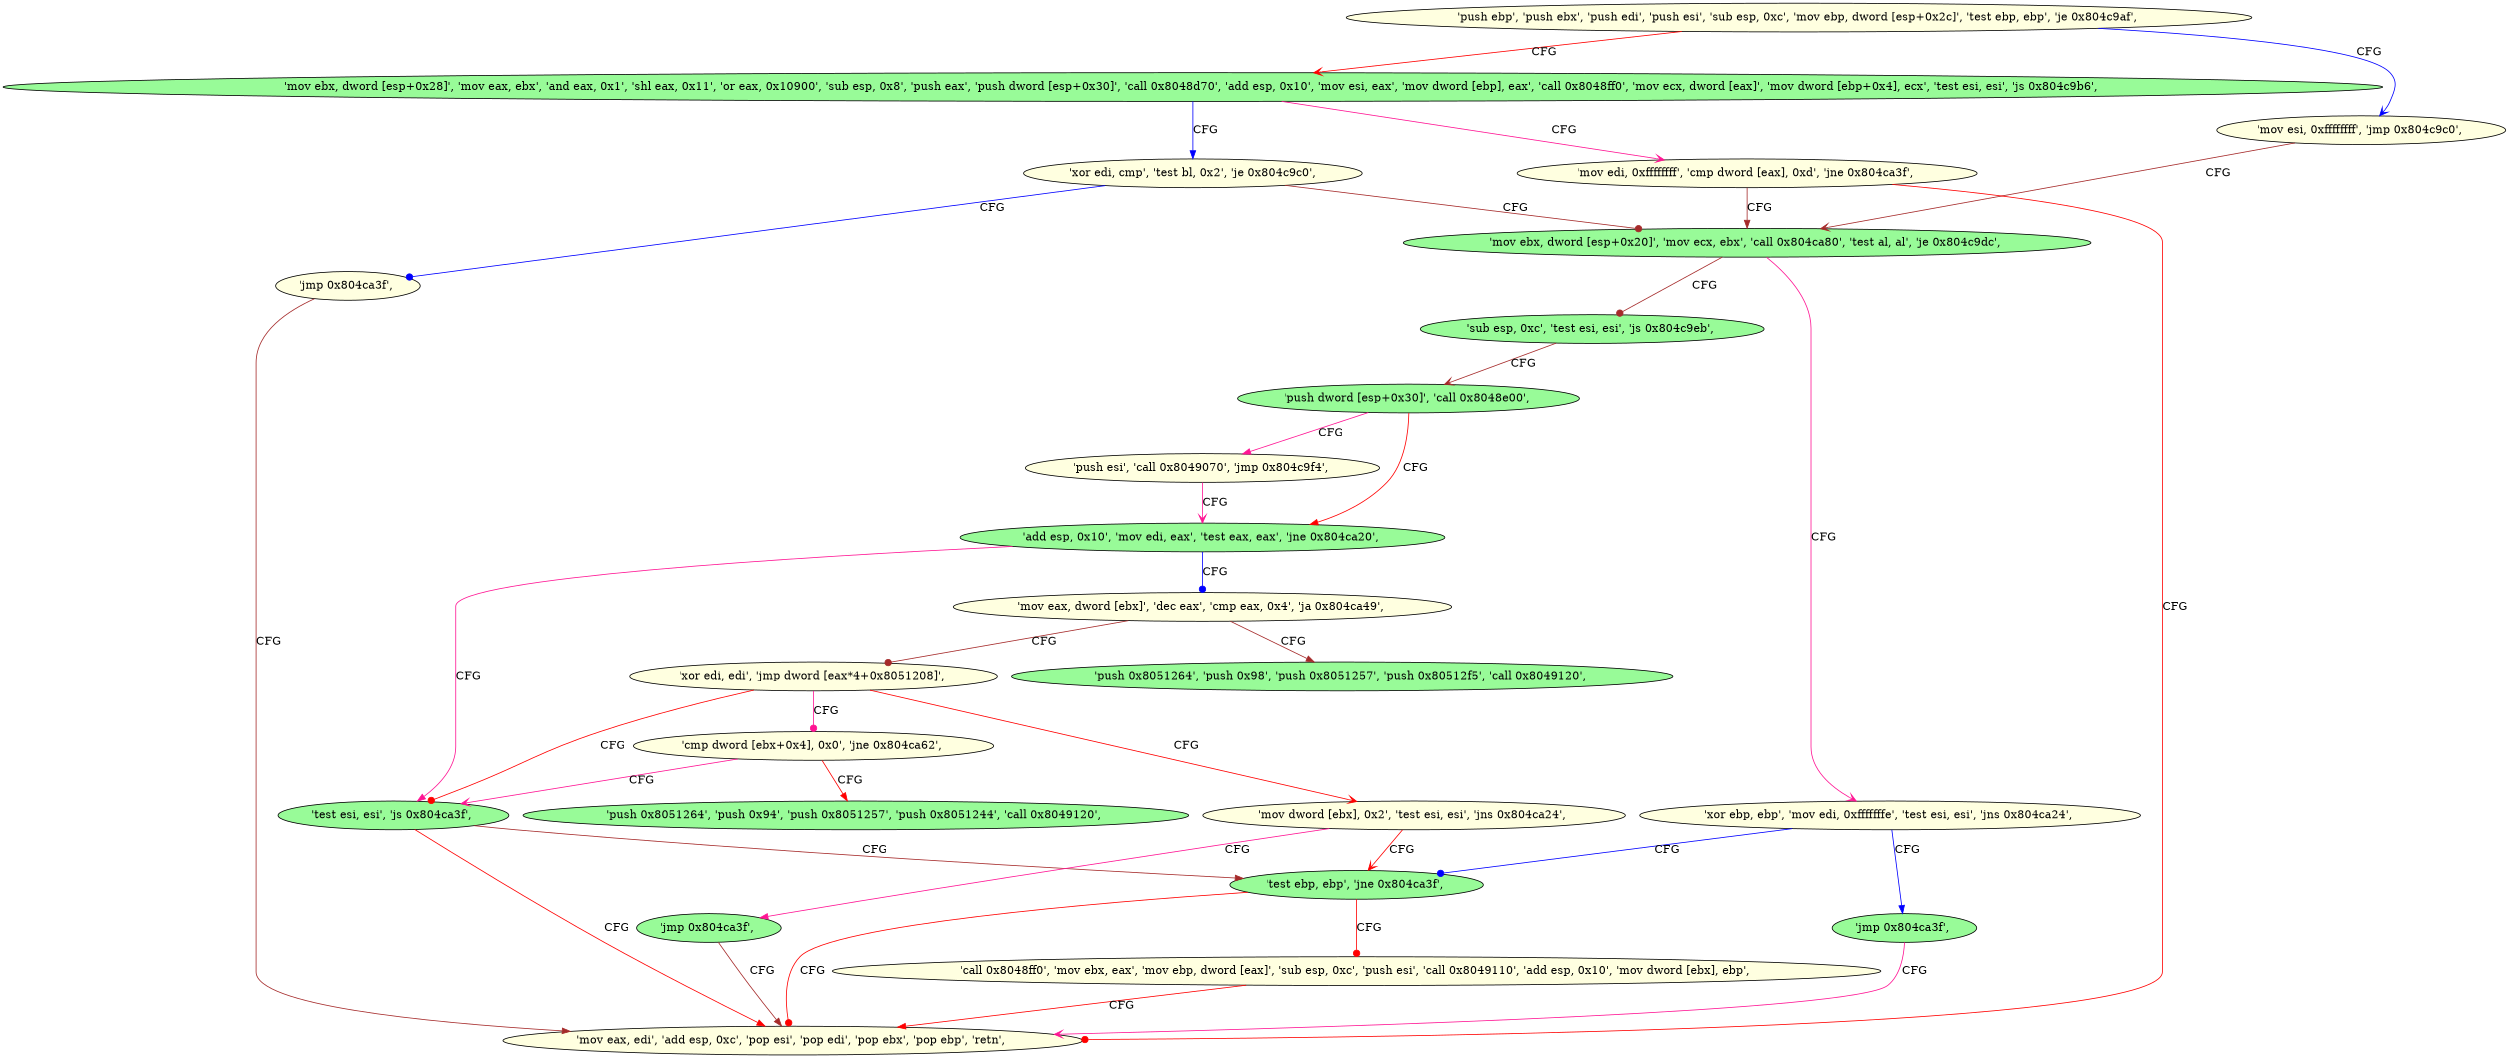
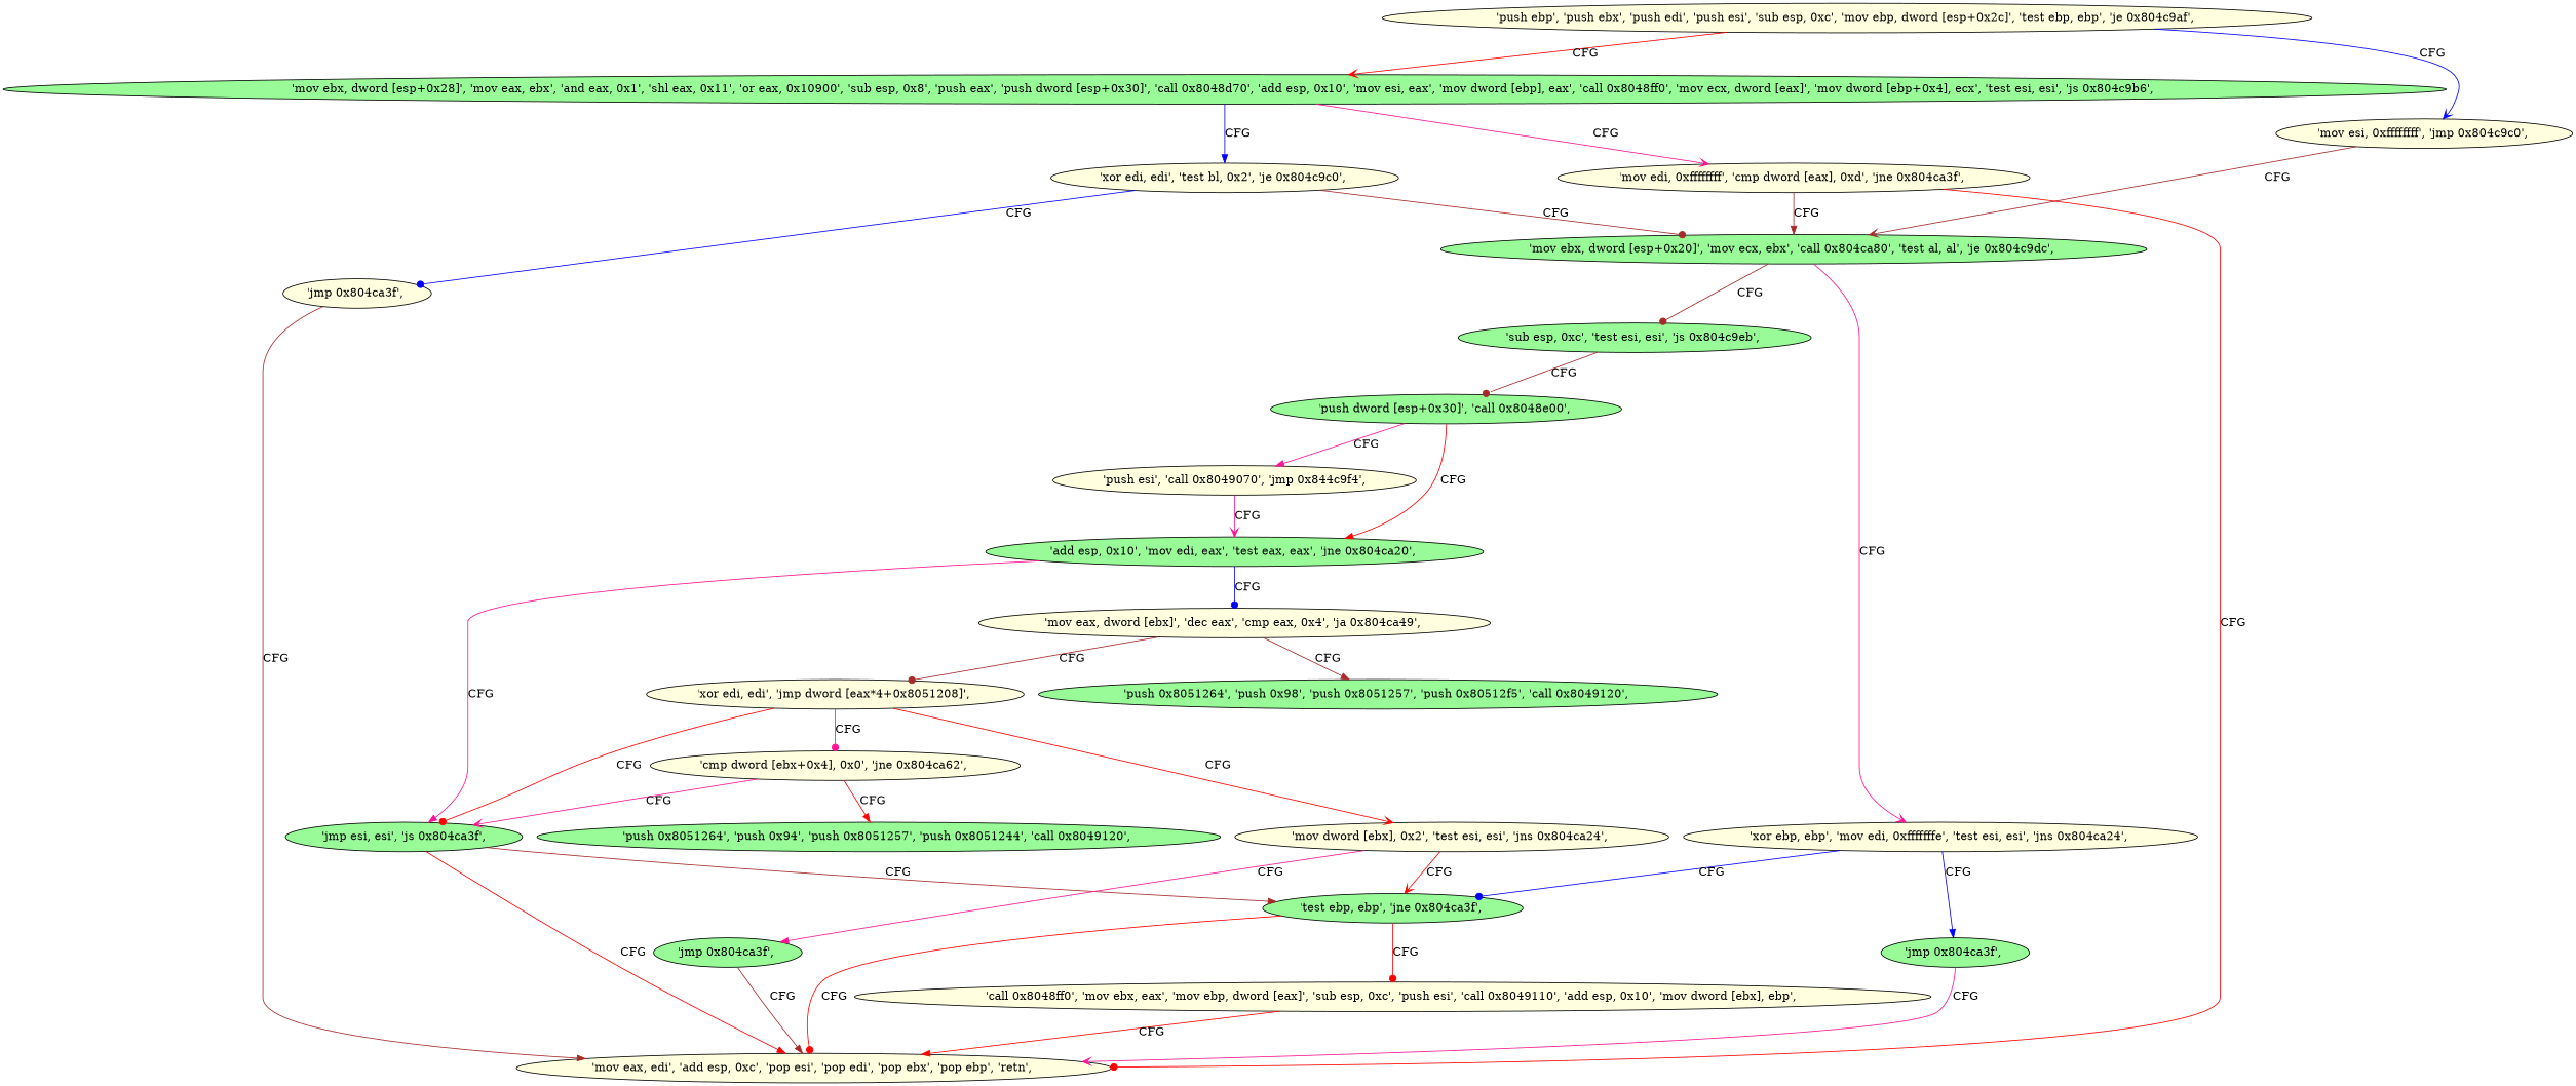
  digraph {
    node [fillcolor=lightyellow style=filled]
    edge [arrowhead=normal color=red]
    n1 [label="'push ebp', 'push ebx', 'push edi', 'push esi', 'sub esp, 0xc', 'mov ebp, dword [esp+0x2c]', 'test ebp, ebp', 'je 0x804c9af', "]
    n2 [label="'mov esi, 0xffffffff', 'jmp 0x804c9c0', "]
    n3 [fillcolor=palegreen label="'mov ebx, dword [esp+0x28]', 'mov eax, ebx', 'and eax, 0x1', 'shl eax, 0x11', 'or eax, 0x10900', 'sub esp, 0x8', 'push eax', 'push dword [esp+0x30]', 'call 0x8048d70', 'add esp, 0x10', 'mov esi, eax', 'mov dword [ebp], eax', 'call 0x8048ff0', 'mov ecx, dword [eax]', 'mov dword [ebp+0x4], ecx', 'test esi, esi', 'js 0x804c9b6', "]
    n4 [fillcolor=palegreen label="'mov ebx, dword [esp+0x20]', 'mov ecx, ebx', 'call 0x804ca80', 'test al, al', 'je 0x804c9dc', "]
    n5 [label="'mov edi, 0xffffffff', 'cmp dword [eax], 0xd', 'jne 0x804ca3f', "]
-   n6 [label="'xor edi, cmp', 'test bl, 0x2', 'je 0x804c9c0',"]
+   n6 [label="'xor edi, edi', 'test bl, 0x2', 'je 0x804c9c0', "]
    n7 [fillcolor=palegreen label="'sub esp, 0xc', 'test esi, esi', 'js 0x804c9eb', "]
    n8 [label="'xor ebp, ebp', 'mov edi, 0xfffffffe', 'test esi, esi', 'jns 0x804ca24', "]
    n9 [label="'mov eax, edi', 'add esp, 0xc', 'pop esi', 'pop edi', 'pop ebx', 'pop ebp', 'retn', "]
    n10 [label="'jmp 0x804ca3f', "]
    n11 [fillcolor=palegreen label="'push dword [esp+0x30]', 'call 0x8048e00', "]
    n12 [fillcolor=palegreen label="'test ebp, ebp', 'jne 0x804ca3f', "]
    n13 [fillcolor=palegreen label="'jmp 0x804ca3f', "]
-   n14 [label="'push esi', 'call 0x8049070', 'jmp 0x804c9f4', "]
+   n14 [label="'push esi', 'call 0x8049070', 'jmp 0x844c9f4',"]
    n15 [fillcolor=palegreen label="'add esp, 0x10', 'mov edi, eax', 'test eax, eax', 'jne 0x804ca20', "]
    n16 [label="'call 0x8048ff0', 'mov ebx, eax', 'mov ebp, dword [eax]', 'sub esp, 0xc', 'push esi', 'call 0x8049110', 'add esp, 0x10', 'mov dword [ebx], ebp', "]
-   n17 [fillcolor=palegreen label="'test esi, esi', 'js 0x804ca3f', "]
+   n17 [fillcolor=palegreen label="'jmp esi, esi', 'js 0x804ca3f',"]
    n18 [label="'mov eax, dword [ebx]', 'dec eax', 'cmp eax, 0x4', 'ja 0x804ca49', "]
    n19 [fillcolor=palegreen label="'push 0x8051264', 'push 0x98', 'push 0x8051257', 'push 0x80512f5', 'call 0x8049120', "]
    n20 [label="'xor edi, edi', 'jmp dword [eax*4+0x8051208]', "]
    n21 [label="'mov dword [ebx], 0x2', 'test esi, esi', 'jns 0x804ca24', "]
    n22 [label="'cmp dword [ebx+0x4], 0x0', 'jne 0x804ca62', "]
    n23 [fillcolor=palegreen label="'jmp 0x804ca3f', "]
    n24 [fillcolor=palegreen label="'push 0x8051264', 'push 0x94', 'push 0x8051257', 'push 0x8051244', 'call 0x8049120', "]
    n1 -> n2 [arrowhead=vee color=blue label=CFG]
    n1 -> n3 [arrowhead=vee label=CFG]
    n2 -> n4 [arrowhead=vee color=brown label=CFG]
    n3 -> n5 [arrowhead=vee color=deeppink label=CFG]
    n3 -> n6 [color=blue label=CFG]
    n4 -> n7 [arrowhead=dot color=brown label=CFG]
    n4 -> n8 [arrowhead=vee color=deeppink label=CFG]
    n5 -> n4 [color=brown label=CFG]
    n5 -> n9 [arrowhead=dot label=CFG]
    n6 -> n4 [arrowhead=dot color=brown label=CFG]
    n6 -> n10 [arrowhead=dot color=blue label=CFG]
-   n7 -> n11 [arrowhead=vee color=brown label=CFG]
+   n7 -> n11 [arrowhead=dot color=brown label=CFG]
    n8 -> n12 [arrowhead=dot color=blue label=CFG]
    n8 -> n13 [color=blue label=CFG]
    n10 -> n9 [color=brown label=CFG]
    n11 -> n14 [color=deeppink label=CFG]
    n11 -> n15 [label=CFG]
    n12 -> n9 [arrowhead=dot label=CFG]
    n12 -> n16 [arrowhead=dot label=CFG]
    n13 -> n9 [arrowhead=vee color=deeppink label=CFG]
    n14 -> n15 [arrowhead=vee color=deeppink label=CFG]
    n15 -> n17 [color=deeppink label=CFG]
    n15 -> n18 [arrowhead=dot color=blue label=CFG]
    n16 -> n9 [label=CFG]
    n17 -> n9 [label=CFG]
    n17 -> n12 [color=brown label=CFG]
    n18 -> n19 [color=brown label=CFG]
    n18 -> n20 [arrowhead=dot color=brown label=CFG]
    n20 -> n17 [arrowhead=dot label=CFG]
    n20 -> n21 [arrowhead=vee label=CFG]
    n20 -> n22 [arrowhead=dot color=deeppink label=CFG]
    n21 -> n12 [arrowhead=vee label=CFG]
    n21 -> n23 [color=deeppink label=CFG]
    n22 -> n17 [arrowhead=vee color=deeppink label=CFG]
    n22 -> n24 [label=CFG]
    n23 -> n9 [color=brown label=CFG]
  }
